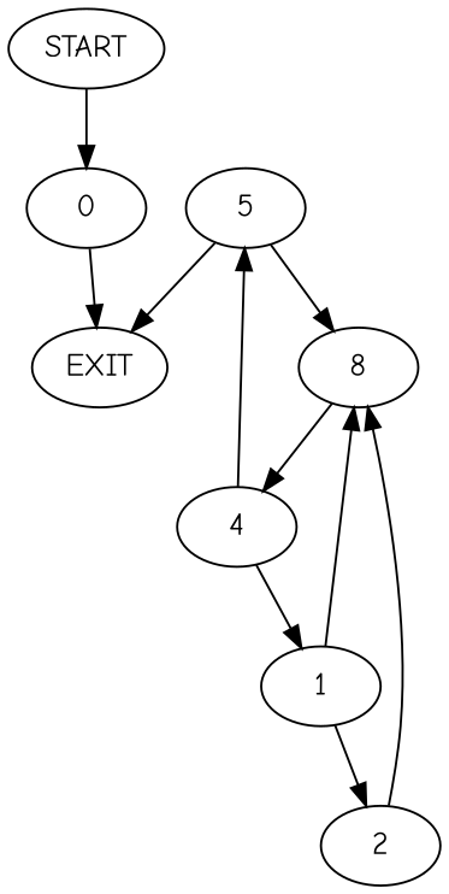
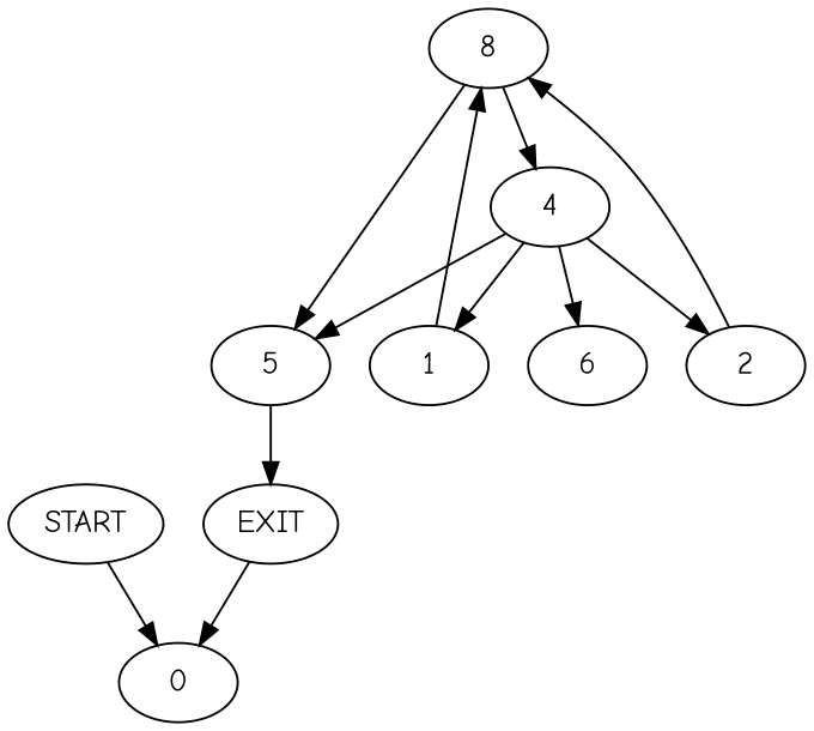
  digraph {
    fontname="Comic Neue"
    node [fontname="Comic Neue"]
    edge [fontname="Comic Neue"]
    n1 [label=START]
    n2 [label=0]
    1
    2
    n5 [label=8]
    n6 [label=EXIT]
    4
    5
+   6
    n1 -> n2
-   n2 -> n6
-   1 -> 2
+   n6 -> n2
+   4 -> 2
    1 -> n5
    2 -> n5
    n5 -> 4
-   5 -> n5
+   n5 -> 5
    4 -> 1
    4 -> 5
+   4 -> 6
    5 -> n6
  }
